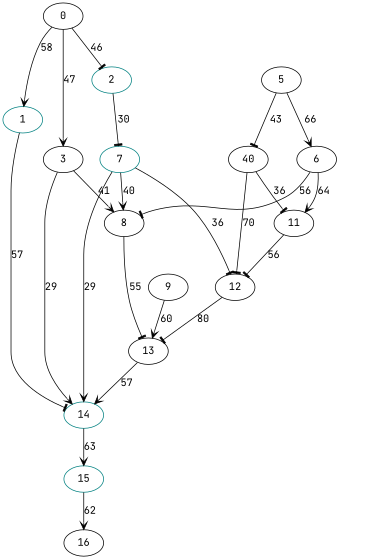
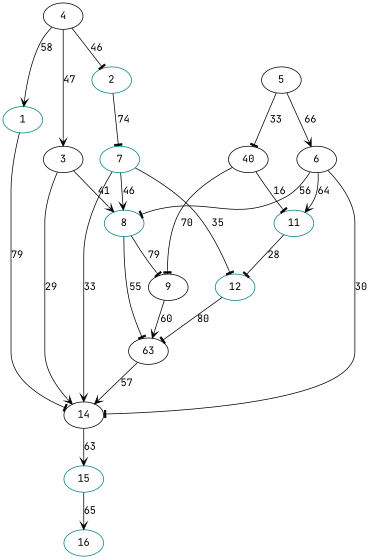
  digraph {
    fontname="JetBrains Mono"
    node [color=black fontname="JetBrains Mono"]
    edge [arrowhead=tee fontname="JetBrains Mono"]
    1 [color=teal]
-   0
+   0 [label=4]
    2 [color=teal]
    3
-   14 [color=teal]
+   14
    7 [color=teal]
-   8
+   8 [color=teal]
    15 [color=teal]
-   12
-   13
+   12 [color=teal]
+   13 [label=63]
    9
    5
    6
    n14 [label=40]
-   16
-   11
-   1 -> 14 [label=57]
+   16 [color=teal]
+   11 [color=teal]
+   1 -> 14 [label=79]
    0 -> 1 [arrowhead=vee label=58]
    0 -> 2 [label=46]
    0 -> 3 [arrowhead=vee label=47]
-   2 -> 7 [label=30]
+   2 -> 7 [label=74]
    3 -> 14 [arrowhead=vee label=29]
    3 -> 8 [arrowhead=vee label=41]
    14 -> 15 [arrowhead=vee label=63]
-   7 -> 14 [arrowhead=vee label=29]
-   7 -> 8 [arrowhead=vee label=40]
-   7 -> 12 [label=36]
+   7 -> 14 [arrowhead=vee label=33]
+   7 -> 8 [arrowhead=vee label=46]
+   7 -> 12 [label=35]
    8 -> 13 [label=55]
-   15 -> 16 [arrowhead=vee label=62]
+   8 -> 9 [label=79]
+   15 -> 16 [arrowhead=vee label=65]
    12 -> 13 [label=80]
    13 -> 14 [arrowhead=vee label=57]
    9 -> 13 [arrowhead=vee label=60]
    5 -> 6 [arrowhead=vee label=66]
-   5 -> n14 [label=43]
+   5 -> n14 [label=33]
+   6 -> 14 [label=30]
    6 -> 8 [label=56]
    6 -> 11 [arrowhead=vee label=64]
-   n14 -> 12 [label=70]
-   n14 -> 11 [label=36]
-   11 -> 12 [label=56]
+   n14 -> 9 [label=70]
+   n14 -> 11 [label=16]
+   11 -> 12 [label=28]
  }
